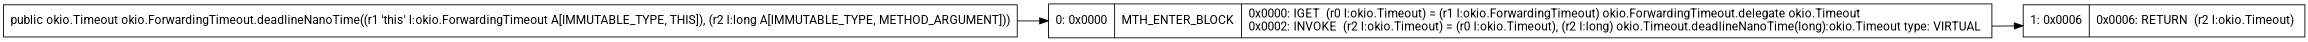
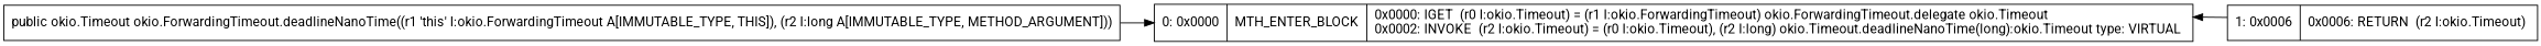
  digraph {
    rankdir=LR
    fontname=Roboto
    node [shape=record fontname=Roboto]
    edge [fontname=Roboto]
    n1 [label="{0\:\ 0x0000|MTH_ENTER_BLOCK\l|0x0000: IGET  (r0 I:okio.Timeout) = (r1 I:okio.ForwardingTimeout) okio.ForwardingTimeout.delegate okio.Timeout \l0x0002: INVOKE  (r2 I:okio.Timeout) = (r0 I:okio.Timeout), (r2 I:long) okio.Timeout.deadlineNanoTime(long):okio.Timeout type: VIRTUAL \l}"]
    n2 [label="{1\:\ 0x0006|0x0006: RETURN  (r2 I:okio.Timeout) \l}"]
    n3 [label="{public okio.Timeout okio.ForwardingTimeout.deadlineNanoTime((r1 'this' I:okio.ForwardingTimeout A[IMMUTABLE_TYPE, THIS]), (r2 I:long A[IMMUTABLE_TYPE, METHOD_ARGUMENT])) }"]
-   n1 -> n2
+   n2 -> n1
    n3 -> n1
  }
